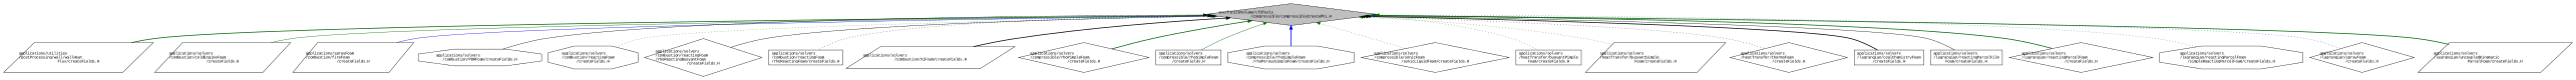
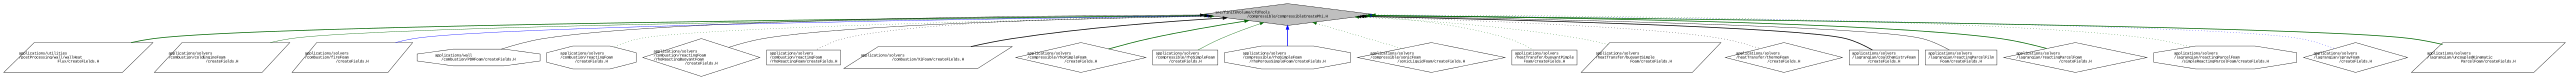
  digraph {
    fontname="Liberation Mono"
    node [color=black fontname="Liberation Mono" fontsize=10 shape=diamond]
    edge [color=darkgreen dir=back fontname="Liberation Mono" fontsize=10 labelfontname=FreeSans labelfontsize=10 style=dotted]
    n1 [fillcolor=grey75 fontcolor=black height=0.2 label="src/finiteVolume/cfdTools\l/compressible/compressibleCreatePhi.H" style=filled width=0.4]
    n2 [height=0.2 label="applications/utilities\l/postProcessing/wall/wallHeat\lFlux/createFields.H" shape=parallelogram width=0.4]
    n3 [height=0.2 label="applications/solvers\l/combustion/coldEngineFoam\l/createFields.H" shape=parallelogram width=0.4]
-   n4 [height=0.2 label="applications/sprayFoam\l/combustion/fireFoam\l/createFields.H" shape=parallelogram width=0.4]
-   n5 [height=0.2 label="applications/solvers\l/combustion/PDRFoam/createFields.H" shape=octagon width=0.4]
+   n4 [height=0.2 label="applications/solvers\l/combustion/fireFoam\l/createFields.H" shape=parallelogram width=0.4]
+   n5 [height=0.2 label="applications/wall\l/combustion/PDRFoam/createFields.H" shape=octagon width=0.4]
    n6 [height=0.2 label="applications/solvers\l/combustion/reactingFoam\l/createFields.H" shape=octagon width=0.4]
    n7 [height=0.2 label="applications/solvers\l/combustion/reactingFoam\l/rhoReactingBuoyantFoam\l/createFields.H" width=0.4]
    n8 [height=0.2 label="applications/solvers\l/combustion/reactingFoam\l/rhoReactingFoam/createFields.H" shape=box width=0.4]
    n9 [height=0.2 label="applications/solvers\l/combustion/XiFoam/createFields.H" shape=parallelogram width=0.4]
    n10 [height=0.2 label="applications/solvers\l/compressible/rhoPimpleFoam\l/createFields.H" width=0.4]
    n11 [height=0.2 label="applications/solvers\l/compressible/rhoSimpleFoam\l/createFields.H" shape=box width=0.4]
    n12 [height=0.2 label="applications/solvers\l/compressible/rhoSimpleFoam\l/rhoPorousSimpleFoam/createFields.H" shape=octagon width=0.4]
    n13 [height=0.2 label="applications/solvers\l/compressible/sonicFoam\l/sonicLiquidFoam/createFields.H" width=0.4]
    n14 [height=0.2 label="applications/solvers\l/heatTransfer/buoyantPimple\lFoam/createFields.H" shape=box width=0.4]
    n15 [height=0.2 label="applications/solvers\l/heatTransfer/buoyantSimple\lFoam/createFields.H" shape=parallelogram width=0.4]
    n16 [height=0.2 label="applications/solvers\l/heatTransfer/thermoFoam\l/createFields.H" width=0.4]
    n17 [height=0.2 label="applications/solvers\l/lagrangian/coalChemistryFoam\l/createFields.H" shape=box width=0.4]
    n18 [height=0.2 label="applications/solvers\l/lagrangian/reactingParcelFilm\lFoam/createFields.H" shape=box width=0.4]
    n19 [height=0.2 label="applications/solvers\l/lagrangian/reactingParcelFoam\l/createFields.H" width=0.4]
    n20 [height=0.2 label="applications/solvers\l/lagrangian/reactingParcelFoam\l/simpleReactingParcelFoam/createFields.H" shape=octagon width=0.4]
    n21 [height=0.2 label="applications/solvers\l/lagrangian/sprayFoam\l/createFields.H" width=0.4]
    n22 [height=0.2 label="applications/solvers\l/lagrangian/uncoupledKinematic\lParcelFoam/createFields.H" shape=parallelogram width=0.4]
    n1 -> n2 [style=bold]
    n1 -> n3 [style=solid]
    n1 -> n4 [color=blue style=solid]
    n1 -> n5 [color=black style=solid]
    n1 -> n6
    n1 -> n7 [color=black style=solid]
    n1 -> n8 [color=black]
    n1 -> n9 [color=black style=bold]
    n1 -> n10 [style=bold]
    n1 -> n11 [style=solid]
    n1 -> n12 [color=blue style=bold]
    n1 -> n13
    n1 -> n14
    n1 -> n15
    n1 -> n16 [color=black]
    n1 -> n17 [color=black style=bold]
    n1 -> n18 [color=black style=solid]
    n1 -> n19 [style=bold]
    n1 -> n20
    n1 -> n21 [color=blue]
    n1 -> n22 [style=bold]
  }
